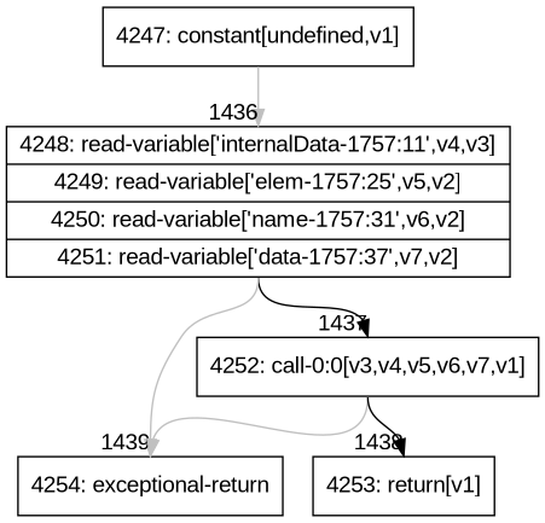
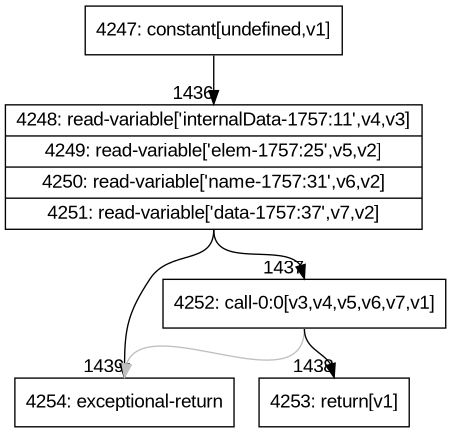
  digraph {
    fontname="Liberation Sans"
    rankdir=TD
    node [fontname="Liberation Sans" shape=record]
    edge [fontname="Liberation Sans" headport=n tailport=s]
    n1 [label="{4247: constant[undefined,v1]}"]
    n2 [label="{4248: read-variable['internalData-1757:11',v4,v3]|4249: read-variable['elem-1757:25',v5,v2]|4250: read-variable['name-1757:31',v6,v2]|4251: read-variable['data-1757:37',v7,v2]}"]
    n3 [label="{4252: call-0:0[v3,v4,v5,v6,v7,v1]}"]
    n4 [label="{4254: exceptional-return}"]
    n5 [label="{4253: return[v1]}"]
-   n1 -> n2 [headlabel="      1436" color=gray]
+   n1 -> n2 [headlabel="      1436"]
    n2 -> n3 [headlabel="      1437"]
-   n2 -> n4 [color=gray headlabel="      1439"]
+   n2 -> n4 [color=black headlabel="      1439"]
    n3 -> n4 [color=gray]
    n3 -> n5 [headlabel="      1438"]
  }
